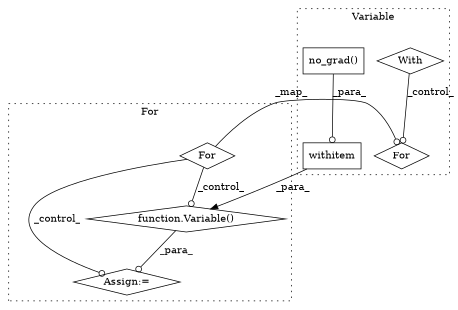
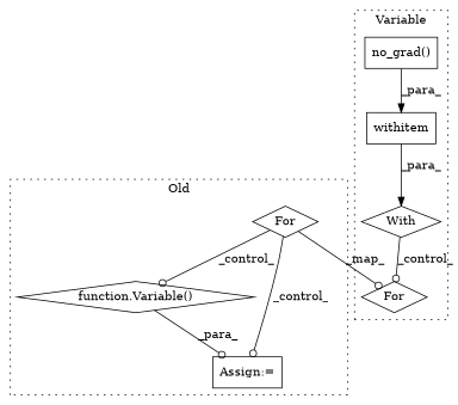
  digraph {
    node [a=75 s=9270 shape=diamond]
    edge [arrowhead=odot]
    n1 [l="9,16" label="function.Variable()" s="10081,10094"]
    n2 [a=107 l="4,10" label=For s="9950,10013"]
-   n3 [a=68 l=3 label="Assign:=" s=10078]
+   n3 [a=68 l=3 label="Assign:=" s=10078 shape=box]
    n4 [a=49 l=5 label=withitem shape=box]
    n5 [a=39 l="5,20" label=With s="9265,9275"]
    n6 [l=15 label="no_grad()" shape=box]
    n7 [a=107 l="4,14" label=For s="9886,9949"]
    subgraph cluster_1 {
-     label=For
+     label=Old
      style=dotted
      n1
      n2
      n3
    }
    subgraph cluster_2 {
      label=Variable
      style=dotted
      n4
      n5
      n6
      n7
    }
    n1 -> n3 [label=_para_]
    n2 -> n1 [label=_control_]
    n2 -> n3 [label=_control_]
    n2 -> n7 [label=_map_]
-   n4 -> n1 [arrowhead=normal label=_para_]
+   n4 -> n5 [arrowhead=normal label=_para_]
    n5 -> n7 [label=_control_]
-   n6 -> n4 [label=_para_]
+   n6 -> n4 [arrowhead=normal label=_para_]
  }
